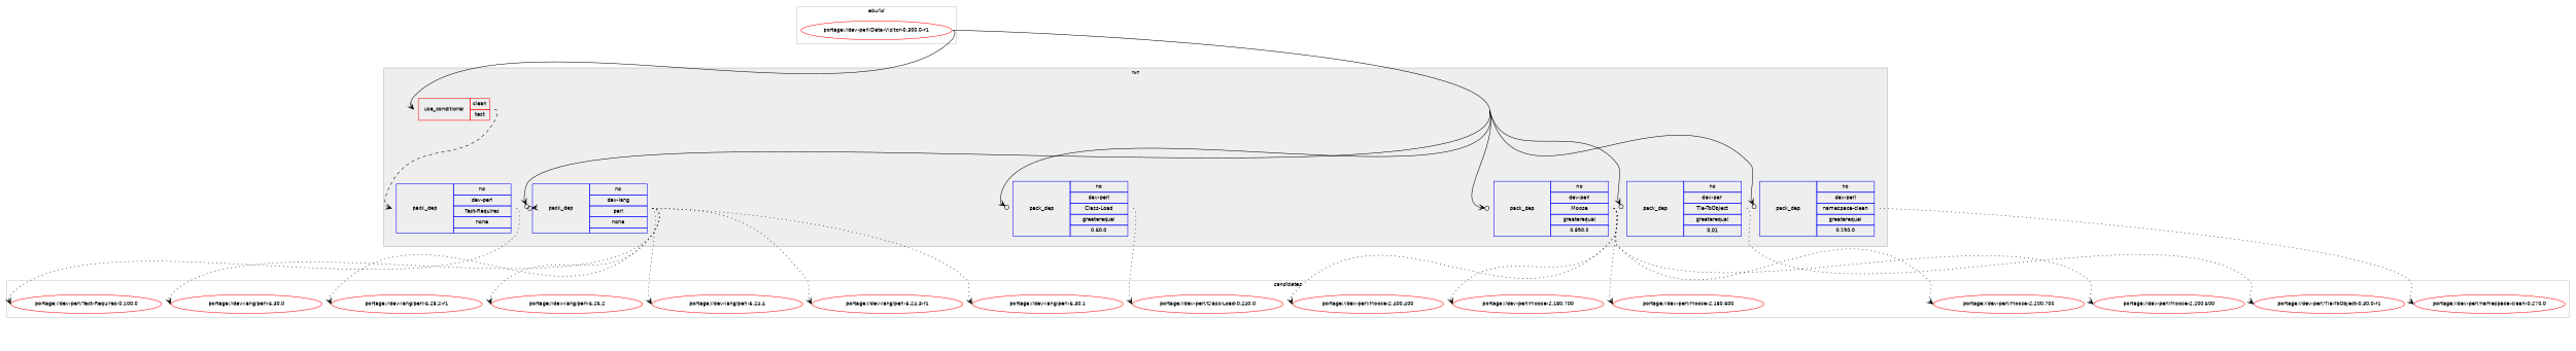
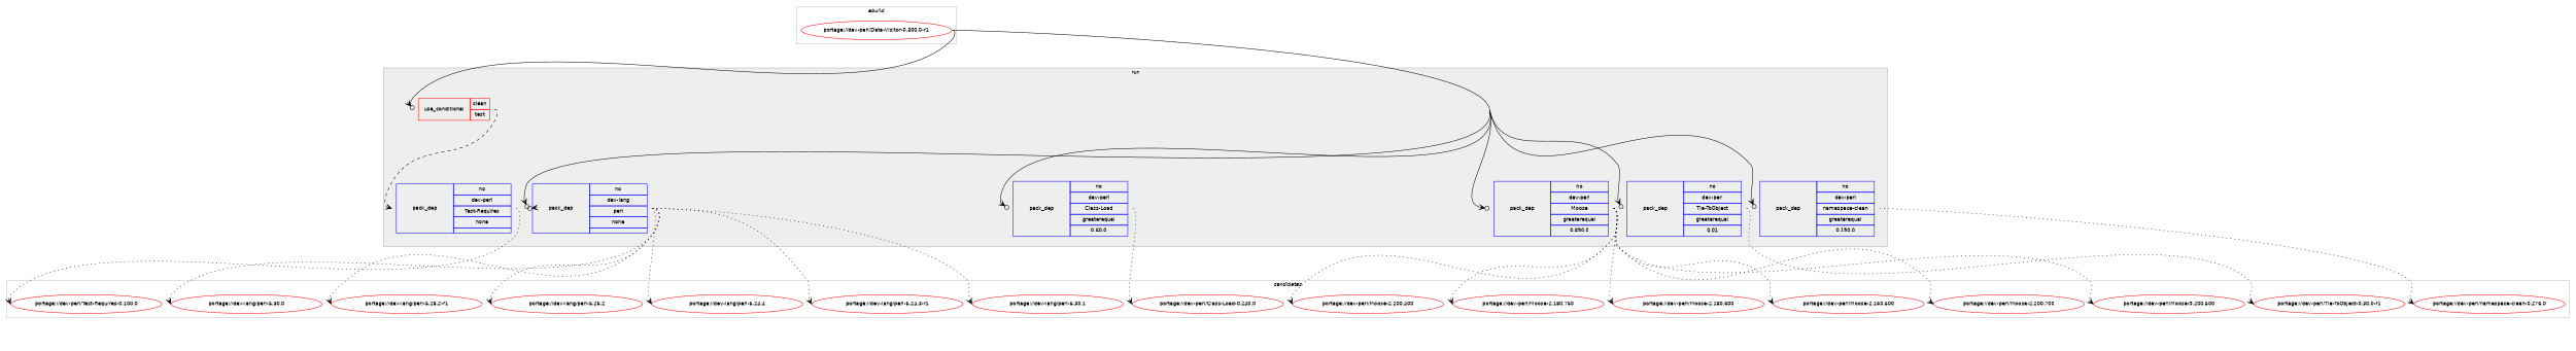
  digraph {
    compound=true
    concentrate=true
    fontname=Helvetica
    fontsize=10
    newrank=true
    rankdir=TB
    ranksep=1.5
    node [color=red fontname=Helvetica fontsize=10]
    edge [arrowhead=vee headport=w style=dotted tailport=e weight=100]
    n1 [label="portage://dev-perl/Data-Visitor-0.300.0-r1" width=4]
    n2 [color=blue label=<<TABLE BORDER="0" CELLBORDER="1" CELLSPACING="0" CELLPADDING="4" WIDTH="220"><TR><TD ROWSPAN="6" CELLPADDING="30">pack_dep</TD></TR><TR><TD WIDTH="110">no</TD></TR><TR><TD>dev-perl</TD></TR><TR><TD>Test-Requires</TD></TR><TR><TD>none</TD></TR><TR><TD></TD></TR></TABLE>> shape=none]
    n3 [label=<<TABLE BORDER="0" CELLBORDER="1" CELLSPACING="0" CELLPADDING="4"><TR><TD ROWSPAN="3" CELLPADDING="10">use_conditional</TD></TR><TR><TD>clean</TD></TR><TR><TD>test</TD></TR></TABLE>> shape=none]
    n4 [color=blue label=<<TABLE BORDER="0" CELLBORDER="1" CELLSPACING="0" CELLPADDING="4" WIDTH="220"><TR><TD ROWSPAN="6" CELLPADDING="30">pack_dep</TD></TR><TR><TD WIDTH="110">no</TD></TR><TR><TD>dev-lang</TD></TR><TR><TD>perl</TD></TR><TR><TD>none</TD></TR><TR><TD></TD></TR></TABLE>> shape=none]
    n5 [color=blue label=<<TABLE BORDER="0" CELLBORDER="1" CELLSPACING="0" CELLPADDING="4" WIDTH="220"><TR><TD ROWSPAN="6" CELLPADDING="30">pack_dep</TD></TR><TR><TD WIDTH="110">no</TD></TR><TR><TD>dev-perl</TD></TR><TR><TD>Class-Load</TD></TR><TR><TD>greaterequal</TD></TR><TR><TD>0.60.0</TD></TR></TABLE>> shape=none]
    n6 [color=blue label=<<TABLE BORDER="0" CELLBORDER="1" CELLSPACING="0" CELLPADDING="4" WIDTH="220"><TR><TD ROWSPAN="6" CELLPADDING="30">pack_dep</TD></TR><TR><TD WIDTH="110">no</TD></TR><TR><TD>dev-perl</TD></TR><TR><TD>Moose</TD></TR><TR><TD>greaterequal</TD></TR><TR><TD>0.890.0</TD></TR></TABLE>> shape=none]
    n7 [color=blue label=<<TABLE BORDER="0" CELLBORDER="1" CELLSPACING="0" CELLPADDING="4" WIDTH="220"><TR><TD ROWSPAN="6" CELLPADDING="30">pack_dep</TD></TR><TR><TD WIDTH="110">no</TD></TR><TR><TD>dev-perl</TD></TR><TR><TD>Tie-ToObject</TD></TR><TR><TD>greaterequal</TD></TR><TR><TD>0.01</TD></TR></TABLE>> shape=none]
    n8 [color=blue label=<<TABLE BORDER="0" CELLBORDER="1" CELLSPACING="0" CELLPADDING="4" WIDTH="220"><TR><TD ROWSPAN="6" CELLPADDING="30">pack_dep</TD></TR><TR><TD WIDTH="110">no</TD></TR><TR><TD>dev-perl</TD></TR><TR><TD>namespace-clean</TD></TR><TR><TD>greaterequal</TD></TR><TR><TD>0.190.0</TD></TR></TABLE>> shape=none]
    n9 [label="portage://dev-perl/Test-Requires-0.100.0" width=4]
    n10 [label="portage://dev-lang/perl-5.24.3-r1" width=4]
    n11 [label="portage://dev-lang/perl-5.24.4" width=4]
    n12 [label="portage://dev-lang/perl-5.26.2" width=4]
    n13 [label="portage://dev-lang/perl-5.28.2-r1" width=4]
    n14 [label="portage://dev-lang/perl-5.30.0" width=4]
    n15 [label="portage://dev-lang/perl-5.30.1" width=4]
    n16 [label="portage://dev-perl/Class-Load-0.240.0" width=4]
+   n17 [label="portage://dev-perl/Moose-2.160.500" width=4]
    n18 [label="portage://dev-perl/Moose-2.180.600" width=4]
-   n19 [label="portage://dev-perl/Moose-2.180.700" width=4]
-   n20 [label="portage://dev-perl/Moose-2.400.400" width=4]
-   n21 [label="portage://dev-perl/Moose-2.200.500" width=4]
+   n19 [label="portage://dev-perl/Moose-2.180.760" width=4]
+   n20 [label="portage://dev-perl/Moose-2.200.400" width=4]
+   n21 [label="portage://dev-perl/Moose-9.200.500" width=4]
    n22 [label="portage://dev-perl/Moose-2.200.700" width=4]
    n23 [label="portage://dev-perl/Tie-ToObject-0.30.0-r1" width=4]
-   n24 [label="portage://dev-perl/namespace-clean-0.270.0" width=4]
+   n24 [label="portage://dev-perl/namespace-clean-0.276.0" width=4]
    subgraph cluster_1 {
      color=gray
      label=<<i>ebuild</i>>
      rank=same
      n1
    }
    subgraph cluster_2 {
      color=gray
      label=<<i>dependencies</i>>
      subgraph cluster_3 {
        color=gray
        fillcolor="#eeeeee"
        label=<<i>compile</i>>
        style=filled
        subgraph sub_4 {
          color=gray
          fillcolor="#eeeeee"
          label=<<i>compile</i>>
          style=filled
          n3
          subgraph sub_5 {
            color=gray
            fillcolor="#eeeeee"
            label=<<i>compile</i>>
            style=filled
            n2
          }
        }
      }
      subgraph cluster_6 {
        color=gray
        fillcolor="#eeeeee"
        label=<<i>compile and run</i>>
        style=filled
        subgraph sub_7 {
          color=gray
          fillcolor="#eeeeee"
          label=<<i>compile and run</i>>
          style=filled
          n4
        }
        subgraph sub_8 {
          color=gray
          fillcolor="#eeeeee"
          label=<<i>compile and run</i>>
          style=filled
          n5
        }
        subgraph sub_9 {
          color=gray
          fillcolor="#eeeeee"
          label=<<i>compile and run</i>>
          style=filled
          n6
        }
        subgraph sub_10 {
          color=gray
          fillcolor="#eeeeee"
          label=<<i>compile and run</i>>
          style=filled
          n7
        }
        subgraph sub_11 {
          color=gray
          fillcolor="#eeeeee"
          label=<<i>compile and run</i>>
          style=filled
          n8
        }
      }
      subgraph cluster_12 {
        color=gray
        fillcolor="#eeeeee"
        label=<<i>run</i>>
        style=filled
      }
    }
    subgraph cluster_13 {
      color=gray
      label=<<i>candidates</i>>
      rank=same
      subgraph sub_14 {
        color=black
        label=<<i>candidates</i>>
        nodesep=1
        rank=same
        n9
      }
      subgraph sub_15 {
        color=black
        label=<<i>candidates</i>>
        nodesep=1
        rank=same
        n10
        n11
        n12
        n13
        n14
        n15
      }
      subgraph sub_16 {
        color=black
        label=<<i>candidates</i>>
        nodesep=1
        rank=same
        n16
      }
      subgraph sub_17 {
        color=black
        label=<<i>candidates</i>>
        nodesep=1
        rank=same
+       n17
        n18
        n19
        n20
        n21
        n22
      }
      subgraph sub_18 {
        color=black
        label=<<i>candidates</i>>
        nodesep=1
        rank=same
        n23
      }
      subgraph sub_19 {
        color=black
        label=<<i>candidates</i>>
        nodesep=1
        rank=same
        n24
      }
    }
-   n1 -> n3 [style=solid weight=20]
+   n1 -> n3 [arrowhead=odotvee style=solid weight=20]
    n1 -> n4 [arrowhead=odotvee style=solid weight=20]
    n1 -> n5 [arrowhead=odotvee style=solid weight=20]
    n1 -> n6 [arrowhead=odotvee style=solid weight=20]
    n1 -> n7 [arrowhead=odotvee style=solid weight=20]
    n1 -> n8 [arrowhead=odotvee style=solid weight=20]
    n2 -> n9
    n3 -> n2 [style=dashed weight=20]
    n4 -> n10
    n4 -> n11
    n4 -> n12
    n4 -> n13
    n4 -> n14
    n4 -> n15
    n5 -> n16
+   n6 -> n17
    n6 -> n18
    n6 -> n19
    n6 -> n20
    n6 -> n21
    n6 -> n22
    n7 -> n23
    n8 -> n24
  }
